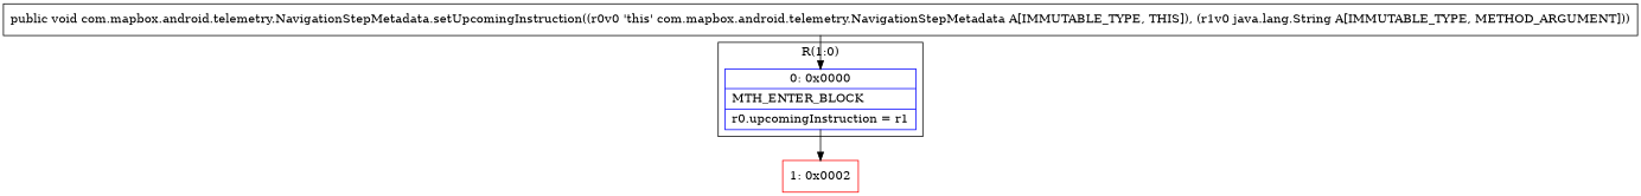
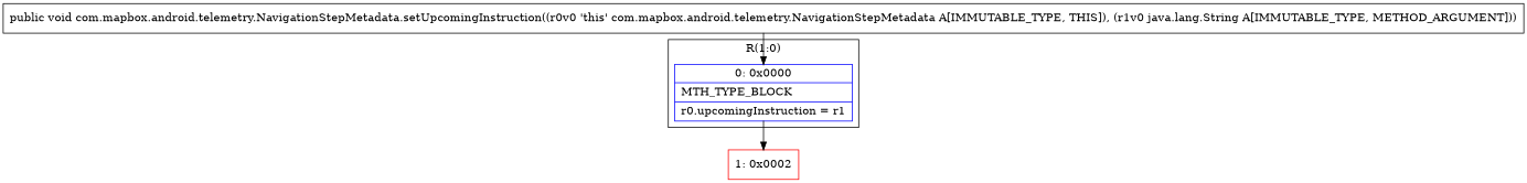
  digraph {
    node [shape=record]
-   n1 [color=blue label="{0\:\ 0x0000|MTH_ENTER_BLOCK\l|r0.upcomingInstruction = r1\l}"]
+   n1 [color=blue label="{0\:\ 0x0000|MTH_TYPE_BLOCK\l|r0.upcomingInstruction = r1\l}"]
    n2 [color=red label="{1\:\ 0x0002}"]
    n3 [label="{public void com.mapbox.android.telemetry.NavigationStepMetadata.setUpcomingInstruction((r0v0 'this' com.mapbox.android.telemetry.NavigationStepMetadata A[IMMUTABLE_TYPE, THIS]), (r1v0 java.lang.String A[IMMUTABLE_TYPE, METHOD_ARGUMENT])) }"]
    subgraph cluster_1 {
      label="R(1:0)"
      n1
    }
    n1 -> n2
    n3 -> n1
  }
